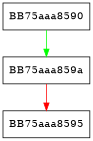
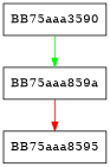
  digraph {
    splines=ortho
    node [shape=box]
-   BB75aaa8590
+   BB75aaa8590 [label=BB75aaa3590]
    BB75aaa859a
    BB75aaa8595
    BB75aaa8590 -> BB75aaa859a [color=green]
    BB75aaa859a -> BB75aaa8595 [color=red]
  }
